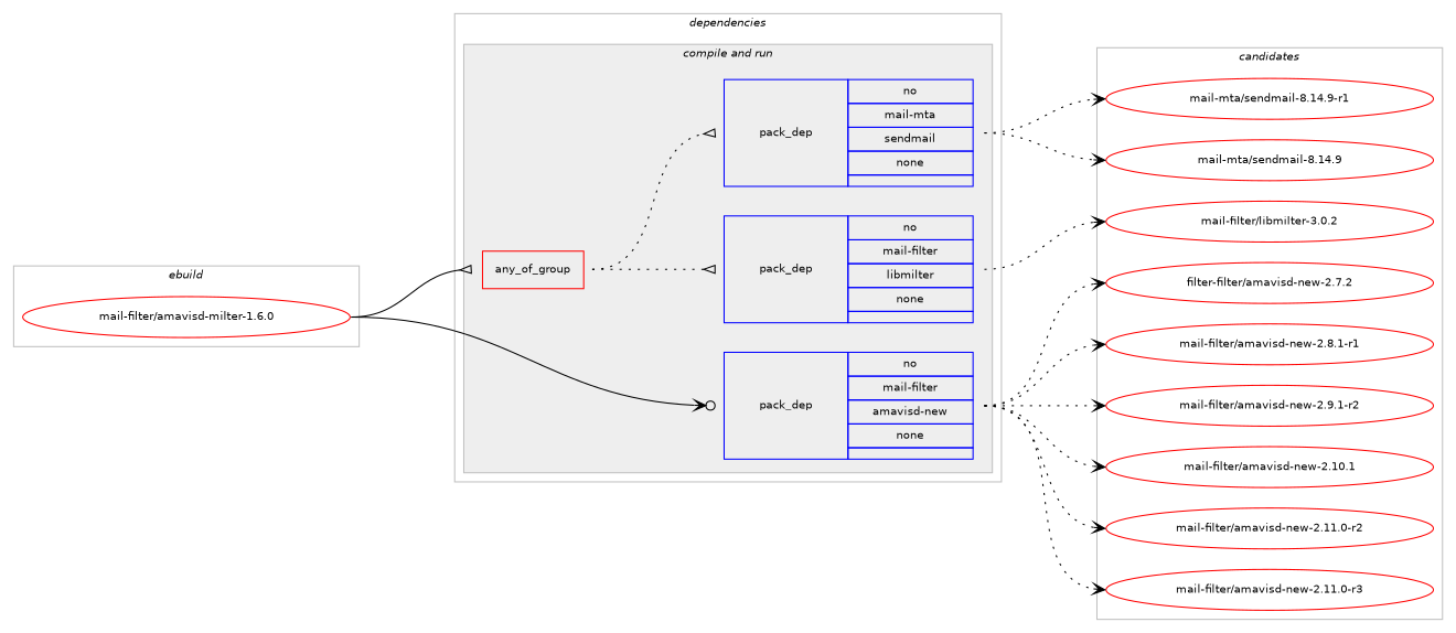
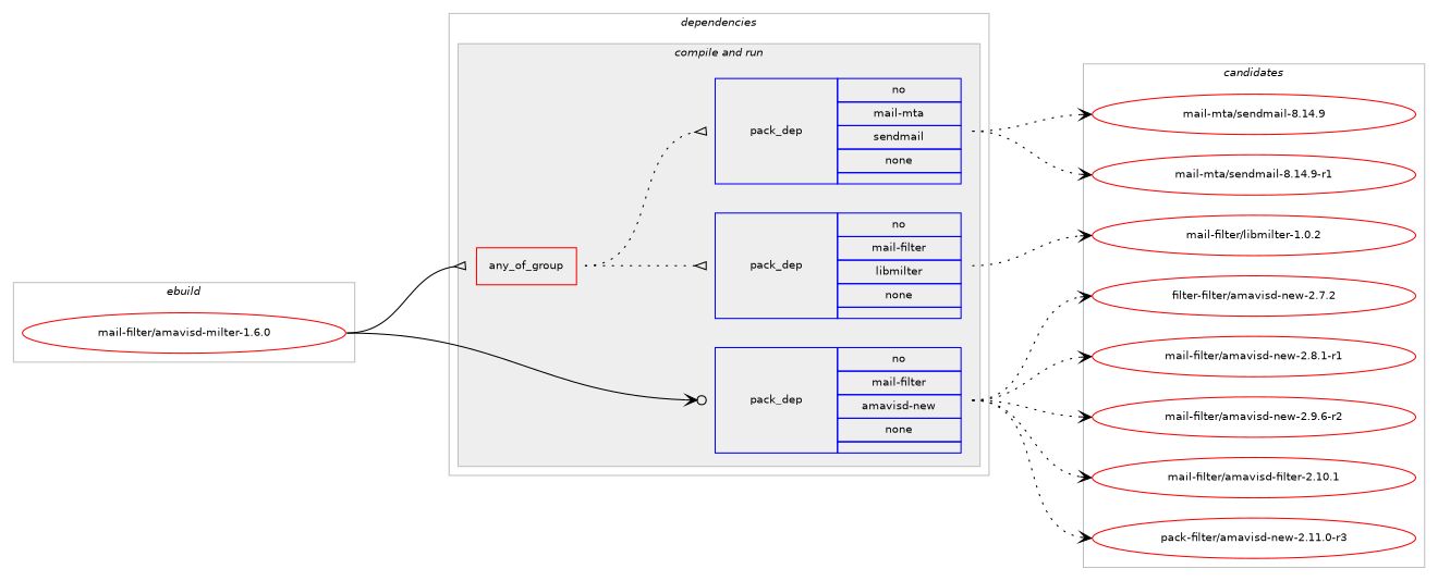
  digraph {
    compound=true
    concentrate=true
    fontname=Helvetica
    fontsize=10
    newrank=true
    rankdir=LR
    ranksep=1.5
    node [color=red fontname=Helvetica fontsize=10]
    edge [arrowhead=vee headport=w style=dotted tailport=e weight=100]
    n1 [label="mail-filter/amavisd-milter-1.6.0" width=4]
    n2 [color=blue label=<<TABLE BORDER="0" CELLBORDER="1" CELLSPACING="0" CELLPADDING="4" WIDTH="220"><TR><TD ROWSPAN="6" CELLPADDING="30">pack_dep</TD></TR><TR><TD WIDTH="110">no</TD></TR><TR><TD>mail-filter</TD></TR><TR><TD>libmilter</TD></TR><TR><TD>none</TD></TR><TR><TD></TD></TR></TABLE>> shape=none]
    n3 [color=blue label=<<TABLE BORDER="0" CELLBORDER="1" CELLSPACING="0" CELLPADDING="4" WIDTH="220"><TR><TD ROWSPAN="6" CELLPADDING="30">pack_dep</TD></TR><TR><TD WIDTH="110">no</TD></TR><TR><TD>mail-mta</TD></TR><TR><TD>sendmail</TD></TR><TR><TD>none</TD></TR><TR><TD></TD></TR></TABLE>> shape=none]
    n4 [label=<<TABLE BORDER="0" CELLBORDER="1" CELLSPACING="0" CELLPADDING="4"><TR><TD CELLPADDING="10">any_of_group</TD></TR></TABLE>> shape=none]
    n5 [color=blue label=<<TABLE BORDER="0" CELLBORDER="1" CELLSPACING="0" CELLPADDING="4" WIDTH="220"><TR><TD ROWSPAN="6" CELLPADDING="30">pack_dep</TD></TR><TR><TD WIDTH="110">no</TD></TR><TR><TD>mail-filter</TD></TR><TR><TD>amavisd-new</TD></TR><TR><TD>none</TD></TR><TR><TD></TD></TR></TABLE>> shape=none]
-   n6 [label="mail-filter/libmilter-3.0.2" width=4]
+   n6 [label="mail-filter/libmilter-1.0.2" width=4]
    n7 [label="mail-mta/sendmail-8.14.9" width=4]
    n8 [label="mail-mta/sendmail-8.14.9-r1" width=4]
-   n9 [label="mail-filter/amavisd-new-2.10.1" width=4]
-   n10 [label="mail-filter/amavisd-new-2.11.0-r2" width=4]
-   n11 [label="mail-filter/amavisd-new-2.11.0-r3" width=4]
+   n9 [label="mail-filter/amavisd-filter-2.10.1" width=4]
+   n11 [label="pack-filter/amavisd-new-2.11.0-r3" width=4]
    n12 [label="filter-filter/amavisd-new-2.7.2" width=4]
    n13 [label="mail-filter/amavisd-new-2.8.1-r1" width=4]
-   n14 [label="mail-filter/amavisd-new-2.9.1-r2" width=4]
+   n14 [label="mail-filter/amavisd-new-2.9.6-r2" width=4]
    subgraph cluster_1 {
      color=gray
      label=<<i>ebuild</i>>
      rank=same
      n1
    }
    subgraph cluster_2 {
      color=gray
      label=<<i>dependencies</i>>
      subgraph cluster_3 {
        color=gray
        fillcolor="#eeeeee"
        label=<<i>compile</i>>
        style=filled
      }
      subgraph cluster_4 {
        color=gray
        fillcolor="#eeeeee"
        label=<<i>compile and run</i>>
        style=filled
        subgraph sub_5 {
          color=gray
          fillcolor="#eeeeee"
          label=<<i>compile and run</i>>
          style=filled
          n4
          subgraph sub_6 {
            color=gray
            fillcolor="#eeeeee"
            label=<<i>compile and run</i>>
            style=filled
            n2
          }
          subgraph sub_7 {
            color=gray
            fillcolor="#eeeeee"
            label=<<i>compile and run</i>>
            style=filled
            n3
          }
        }
        subgraph sub_8 {
          color=gray
          fillcolor="#eeeeee"
          label=<<i>compile and run</i>>
          style=filled
          n5
        }
      }
      subgraph cluster_9 {
        color=gray
        fillcolor="#eeeeee"
        label=<<i>run</i>>
        style=filled
      }
    }
    subgraph cluster_10 {
      color=gray
      label=<<i>candidates</i>>
      rank=same
      subgraph sub_11 {
        color=black
        label=<<i>candidates</i>>
        nodesep=1
        rank=same
        n6
      }
      subgraph sub_12 {
        color=black
        label=<<i>candidates</i>>
        nodesep=1
        rank=same
        n7
        n8
      }
      subgraph sub_13 {
        color=black
        label=<<i>candidates</i>>
        nodesep=1
        rank=same
        n9
-       n10
        n11
        n12
        n13
        n14
      }
    }
    n1 -> n4 [arrowhead=oinv style=solid weight=20]
    n1 -> n5 [arrowhead=odotvee style=solid weight=20]
    n2 -> n6
    n3 -> n7
    n3 -> n8
    n4 -> n2 [arrowhead=oinv weight=20]
    n4 -> n3 [arrowhead=oinv weight=20]
    n5 -> n9
-   n5 -> n10
    n5 -> n11
    n5 -> n12
    n5 -> n13
    n5 -> n14
  }
